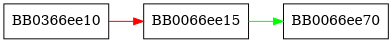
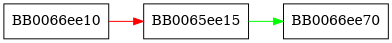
  digraph {
    rankdir=LR
    splines=ortho
    node [shape=box]
-   BB0066ee10 [label=BB0366ee10]
-   BB0066ee15
+   BB0066ee10
+   BB0066ee15 [label=BB0065ee15]
    BB0066ee70
    BB0066ee10 -> BB0066ee15 [color=red]
    BB0066ee15 -> BB0066ee70 [color=green]
  }
